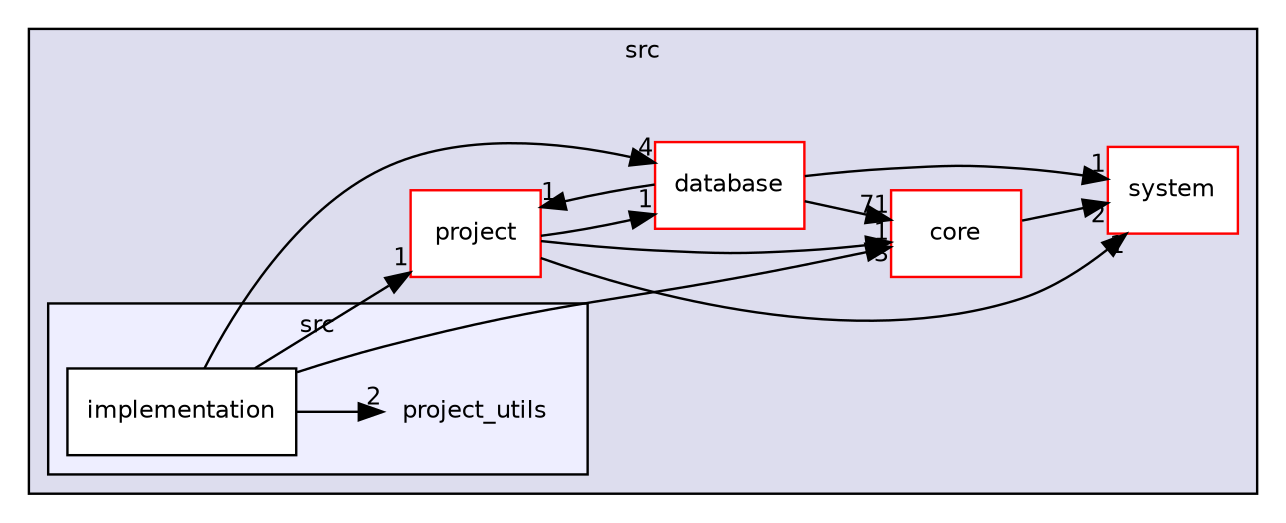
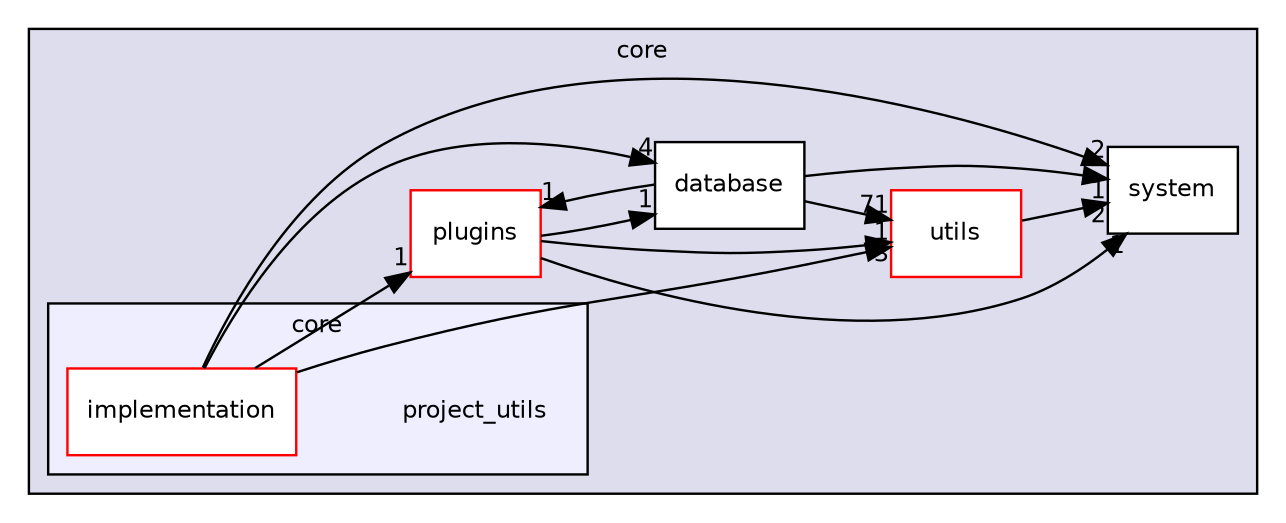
  digraph {
    compound=true
    rankdir=LR
    node [fontname=Helvetica fontsize=10 shape=box fillcolor=white style=filled color=red]
    edge [headlabel=1 labeldistance=1.5 labelfontname=Helvetica labelfontsize=10]
    n1 [label=project_utils shape=plaintext fillcolor="" style="" color=""]
-   n2 [label=implementation color=""]
-   n3 [label=project]
-   n4 [label=database]
-   n5 [label=core]
-   n6 [label=system]
+   n2 [label=implementation]
+   n3 [label=plugins]
+   n4 [color=black label=database]
+   n5 [label=utils]
+   n6 [color=black label=system]
    subgraph cluster_1 {
      bgcolor="#ddddee"
      fontname=Helvetica
      fontsize=10
-     label=src
+     label=core
      pencolor=black
      n3
      n4
      n5
      n6
      subgraph cluster_2 {
        bgcolor="#eeeeff"
        fontname=Helvetica
        fontsize=10
        pencolor=black
        n1
        n2
      }
    }
    n2 -> n3
    n2 -> n4 [headlabel=4]
    n2 -> n5
-   n2 -> n1 [headlabel=2]
+   n2 -> n6 [headlabel=2]
    n3 -> n4
    n3 -> n5 [headlabel=3]
    n3 -> n6
    n4 -> n3
    n4 -> n5 [headlabel=71]
    n4 -> n6
    n5 -> n6 [headlabel=2]
  }
